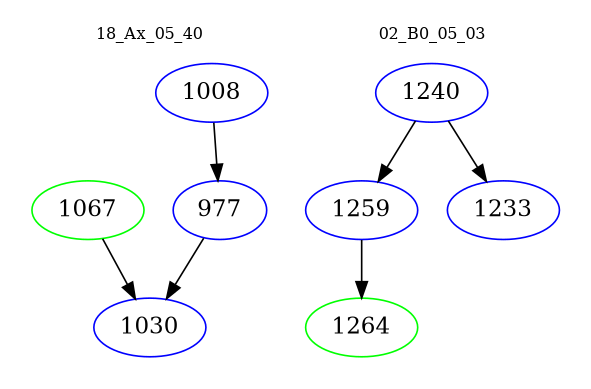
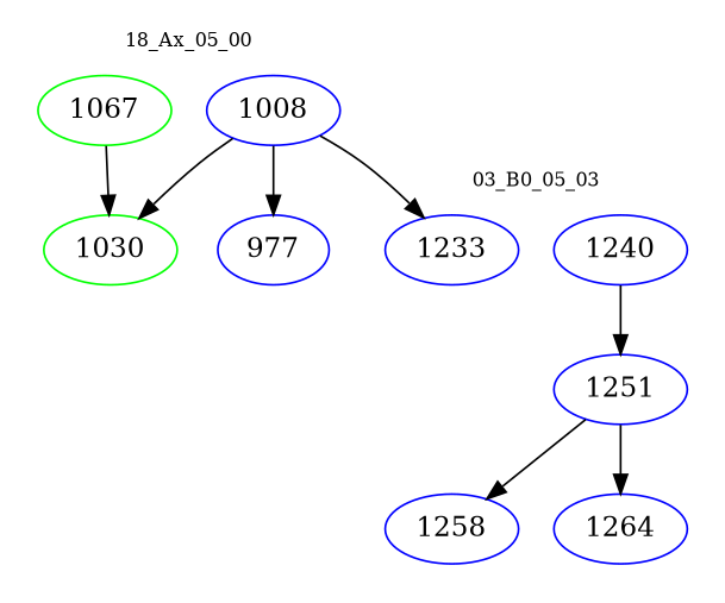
  digraph {
    node [color=blue]
    edge [color=black]
    n1 [label=1008]
-   n2 [label=1030]
+   n2 [color=green label=1030]
    n3 [label=977]
    n4 [color=green label=1067]
-   n5 [label=1259]
+   n5 [label=1251]
    n6 [label=1240]
-   n8 [color=green label=1264]
+   n7 [label=1258]
+   n8 [label=1264]
    n9 [label=1233]
    subgraph cluster_1 {
      color=white
      fontsize=10
-     label="18_Ax_05_40"
+     label="18_Ax_05_00"
      n1
      n2
      n3
      n4
    }
    subgraph cluster_2 {
      color=white
      fontsize=10
-     label="02_B0_05_03"
+     label="03_B0_05_03"
      n5
      n6
+     n7
      n8
      n9
    }
-   n3 -> n2
+   n1 -> n2
    n1 -> n3
    n4 -> n2
+   n5 -> n7
    n5 -> n8
    n6 -> n5
-   n6 -> n9
+   n1 -> n9
  }
